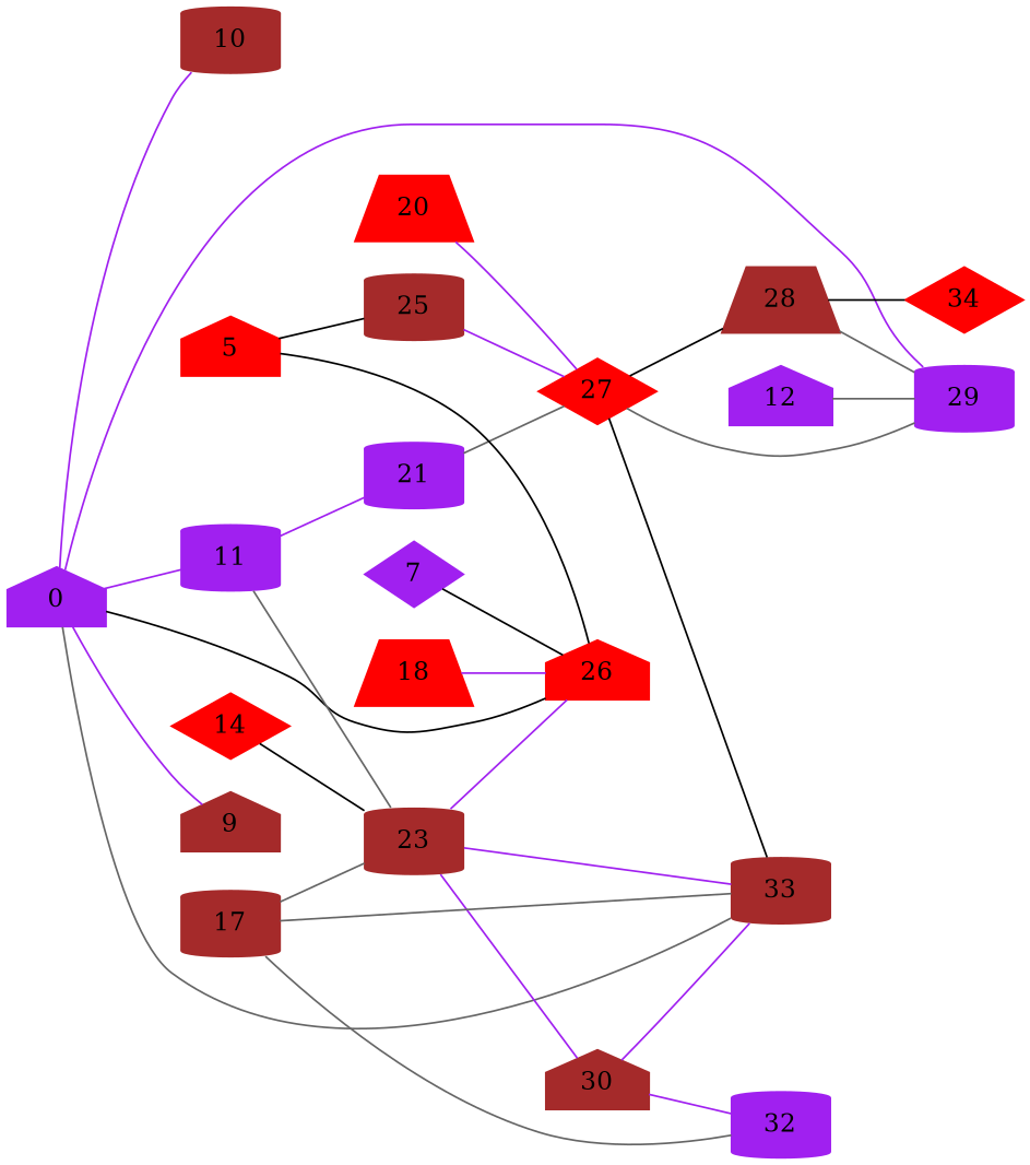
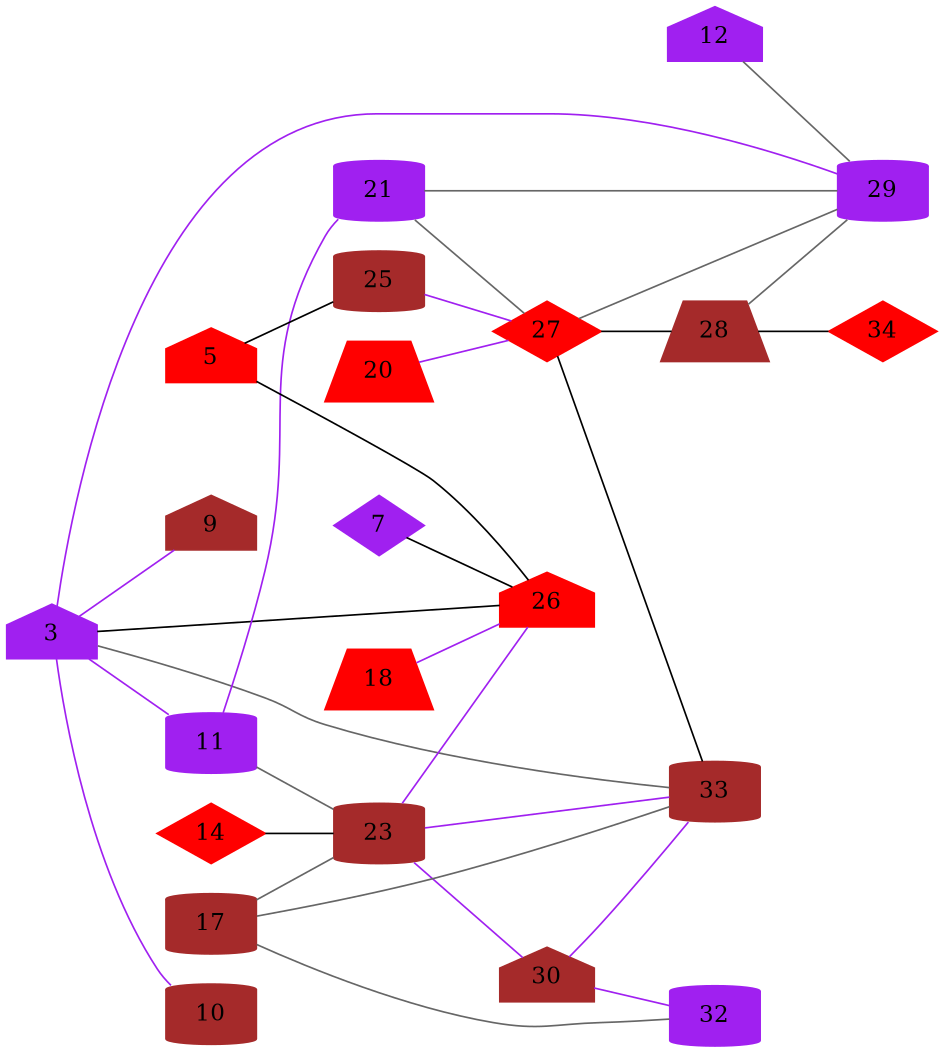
  graph {
    rankdir=LR
    node [color=brown shape=cylinder style=filled]
    edge [color=purple weight=1.0]
-   3 [color=purple shape=house label=0]
+   3 [color=purple shape=house]
    9 [shape=house]
    10
    11 [color=purple]
    26 [color=red shape=house]
    29 [color=purple]
    33
    21 [color=purple]
    23
    5 [color=red shape=house]
    25
    27 [color=red shape=diamond]
    7 [color=purple shape=diamond]
    30 [shape=house]
    12 [color=purple shape=house]
    14 [color=red shape=diamond]
    17
    32 [color=purple]
    18 [color=red shape=trapezium]
    20 [color=red shape=trapezium]
    28 [shape=trapezium]
    34 [color=red shape=diamond]
    3 -- 9
    3 -- 10
    3 -- 11
    3 -- 26 [color=black]
    3 -- 29
    3 -- 33 [color=gray40]
    11 -- 21
    11 -- 23 [color=gray40]
+   21 -- 29 [color=gray40 weight=2.0]
    21 -- 27 [color=gray40]
    23 -- 26
    23 -- 33
    23 -- 30
    5 -- 26 [color=black]
    5 -- 25 [color=black]
    25 -- 27
    27 -- 29 [color=gray40]
    27 -- 33 [color=black weight=2.0]
    27 -- 28 [color=black weight=2.0]
    7 -- 26 [color=black]
    30 -- 33
    30 -- 32
    12 -- 29 [color=gray40]
    14 -- 23 [color=black]
    17 -- 33 [color=gray40]
    17 -- 23 [color=gray40]
    17 -- 32 [color=gray40]
    18 -- 26
    20 -- 27
    28 -- 29 [color=gray40]
    28 -- 34 [color=black]
  }
